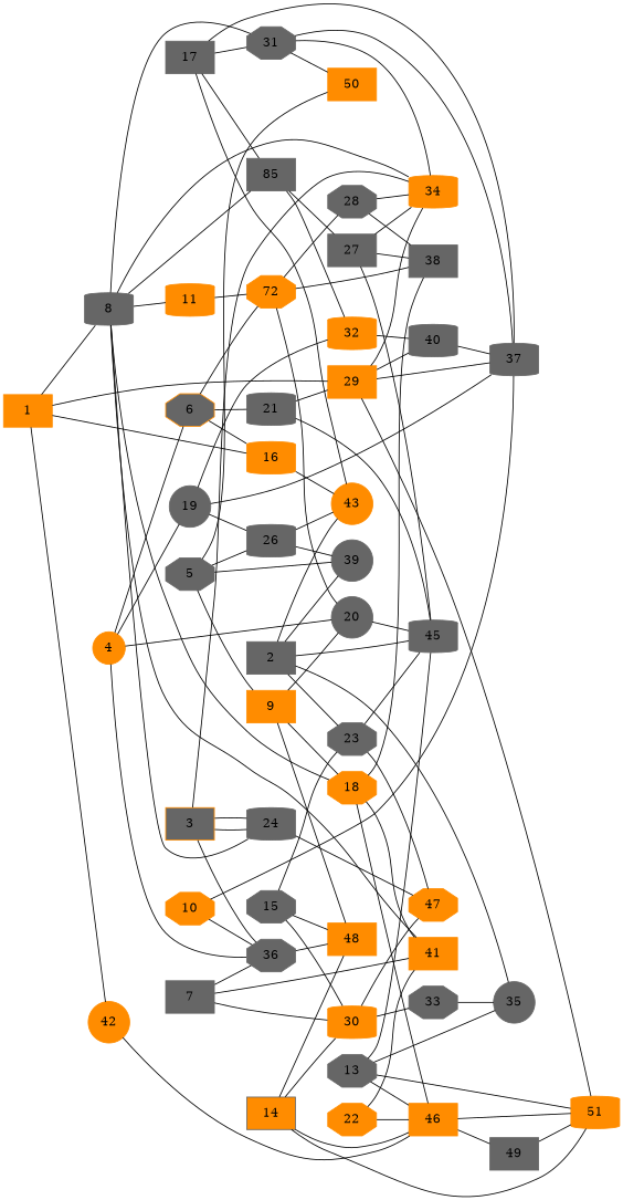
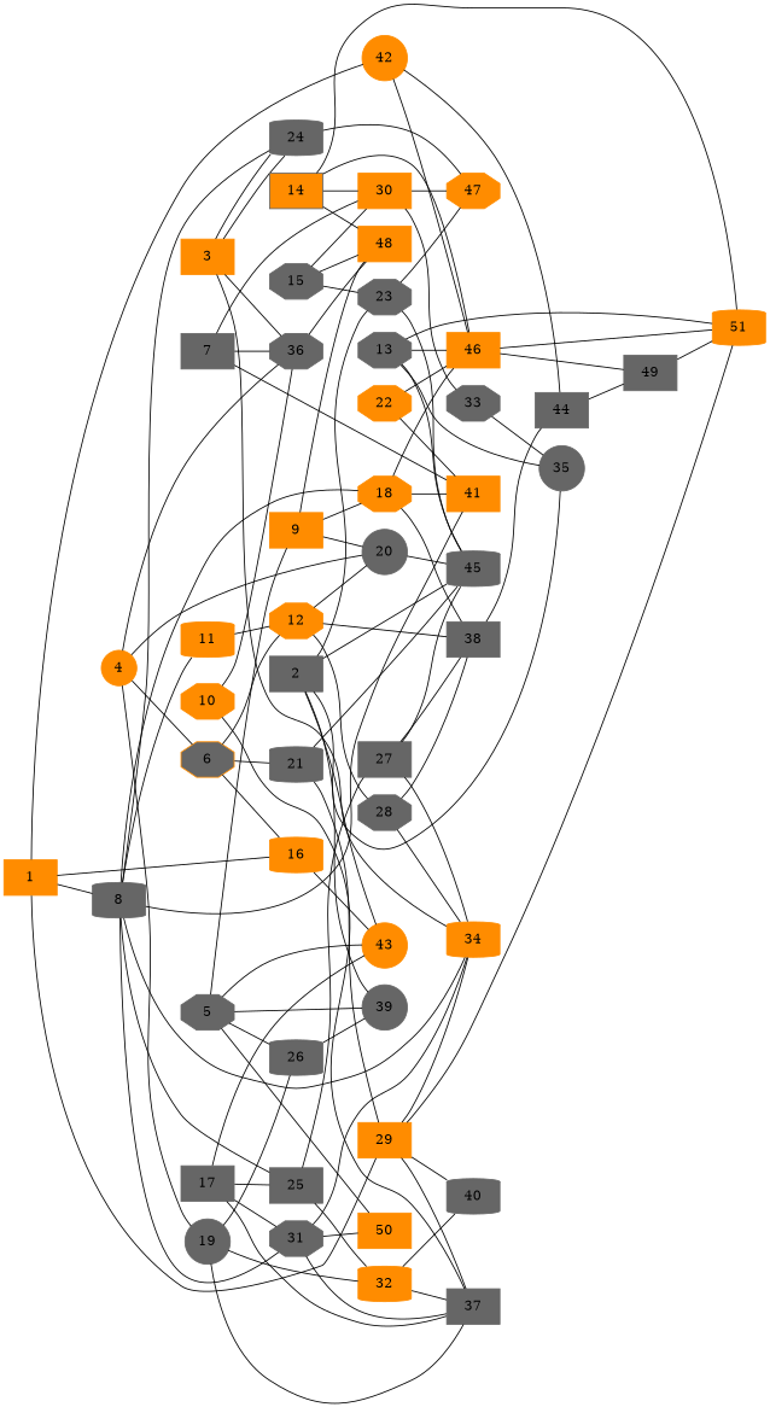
  graph {
    rankdir=LR
    node [color=gray40 shape=box style=filled]
    1 [color=darkorange]
    8 [shape=cylinder]
    16 [color=darkorange shape=cylinder]
    29 [color=darkorange]
    42 [color=darkorange shape=circle]
    24 [shape=cylinder]
    34 [color=darkorange shape=cylinder]
    41 [color=darkorange]
    11 [color=darkorange shape=cylinder]
    18 [color=darkorange shape=octagon]
    31 [shape=octagon]
-   25 [label=85]
+   25
    43 [color=darkorange shape=circle]
-   37 [shape=cylinder]
+   37
    51 [color=darkorange shape=cylinder]
    40 [shape=cylinder]
    46 [color=darkorange]
+   44
    23 [shape=octagon]
    2
    35 [shape=circle]
    39 [shape=circle]
    45 [shape=cylinder]
    47 [color=darkorange shape=octagon]
-   3 [color=darkorange fillcolor=gray40]
+   3 [color=darkorange]
    36 [shape=octagon]
    48 [color=darkorange]
    4 [color=darkorange shape=circle]
    6 [color=darkorange fillcolor=gray40 shape=octagon]
    19 [shape=circle]
    20 [shape=circle]
-   12 [color=darkorange shape=octagon label=72]
+   12 [color=darkorange shape=octagon]
    21 [shape=cylinder]
    26 [shape=cylinder]
    32 [color=darkorange shape=cylinder]
    5 [shape=octagon]
    9 [color=darkorange]
    50 [color=darkorange]
    28 [shape=octagon]
    38
    7
-   30 [color=darkorange shape=cylinder]
+   30 [color=darkorange]
    33 [shape=octagon]
    10 [color=darkorange shape=octagon]
    13 [shape=octagon]
    49
    14 [fillcolor=darkorange]
    15 [shape=octagon]
    17
    27
    22 [color=darkorange shape=octagon]
    1 -- 8
    1 -- 16
    1 -- 29
    1 -- 42
    8 -- 24
    8 -- 34
    8 -- 41
    8 -- 11
    8 -- 18
    8 -- 31
    8 -- 25
    16 -- 43
    29 -- 34
    29 -- 37
    29 -- 51
    29 -- 40
    42 -- 46
+   42 -- 44
    24 -- 47
    11 -- 12
    18 -- 41
    18 -- 46
    18 -- 38
    31 -- 34
    31 -- 37
    31 -- 50
    25 -- 32
    25 -- 27
    46 -- 51
    46 -- 49
+   44 -- 49
    23 -- 45
    23 -- 47
    2 -- 43
    2 -- 23
    2 -- 35
    2 -- 39
    2 -- 45
    3 -- 24
    3 -- 24
    3 -- 34
    3 -- 36
    36 -- 48
    4 -- 36
    4 -- 6
    4 -- 19
    4 -- 20
    6 -- 16
    6 -- 12
    6 -- 21
    19 -- 37
    19 -- 26
    19 -- 32
    20 -- 45
    12 -- 20
    12 -- 28
    12 -- 38
    21 -- 29
    21 -- 45
    26 -- 39
-   40 -- 37
+   32 -- 37
    32 -- 40
-   26 -- 43
+   5 -- 43
    5 -- 39
    5 -- 26
    5 -- 9
    5 -- 50
    9 -- 18
    9 -- 48
    9 -- 20
    28 -- 34
    28 -- 38
+   38 -- 44
    7 -- 41
    7 -- 36
    7 -- 30
    30 -- 47
    30 -- 33
    33 -- 35
    10 -- 37
    10 -- 36
    13 -- 51
    13 -- 46
    13 -- 35
    13 -- 45
    49 -- 51
    14 -- 51
    14 -- 46
    14 -- 48
    14 -- 30
    15 -- 23
    15 -- 48
    15 -- 30
    17 -- 31
    17 -- 25
    17 -- 43
    17 -- 37
    27 -- 34
    27 -- 45
    27 -- 38
    22 -- 41
    22 -- 46
  }
